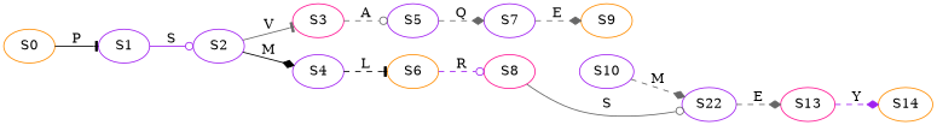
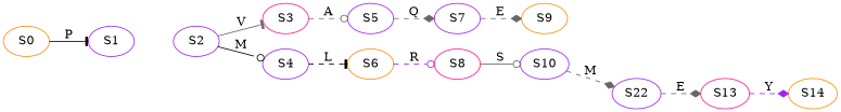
  strict digraph {
    rankdir=LR
    node [color=purple]
    edge [arrowhead=diamond color=gray40 style=dashed]
    S0 [color=darkorange]
    S1
    S2
    S3 [color=deeppink]
    S4
    S5
    S6 [color=darkorange]
    S7
    S8 [color=deeppink]
    S9 [color=darkorange]
    S10
    n12 [label=S22]
    S13 [color=deeppink]
    S14 [color=darkorange]
    S0 -> S1 [arrowhead=tee color=black label=P style=solid]
-   S1 -> S2 [arrowhead=odot color=purple label=S style=solid]
    S2 -> S3 [arrowhead=tee label=V style=solid]
-   S2 -> S4 [color=black label=M style=solid]
+   S2 -> S4 [arrowhead=odot color=black label=M style=solid]
    S3 -> S5 [arrowhead=odot label=A]
    S4 -> S6 [arrowhead=tee color=black label=L]
    S5 -> S7 [label=Q]
    S6 -> S8 [arrowhead=odot color=purple label=R]
    S7 -> S9 [label=E]
-   S8 -> n12 [arrowhead=odot label=S style=solid]
+   S8 -> S10 [arrowhead=odot label=S style=solid]
    S10 -> n12 [label=M]
    n12 -> S13 [label=E]
    S13 -> S14 [color=purple label=Y]
  }
